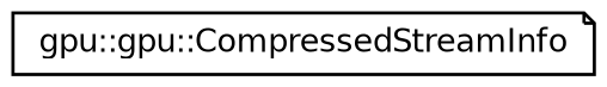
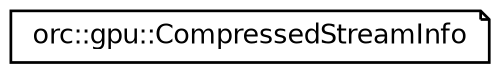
  digraph {
    rankdir=LR
-   n1 [color=black fillcolor=white fontname=Helvetica fontsize=10 height=0.2 label="gpu::gpu::CompressedStreamInfo" shape=note style=filled width=0.4]
+   n1 [color=black fillcolor=white fontname=Helvetica fontsize=10 height=0.2 label="orc::gpu::CompressedStreamInfo" shape=note style=filled width=0.4]
  }
